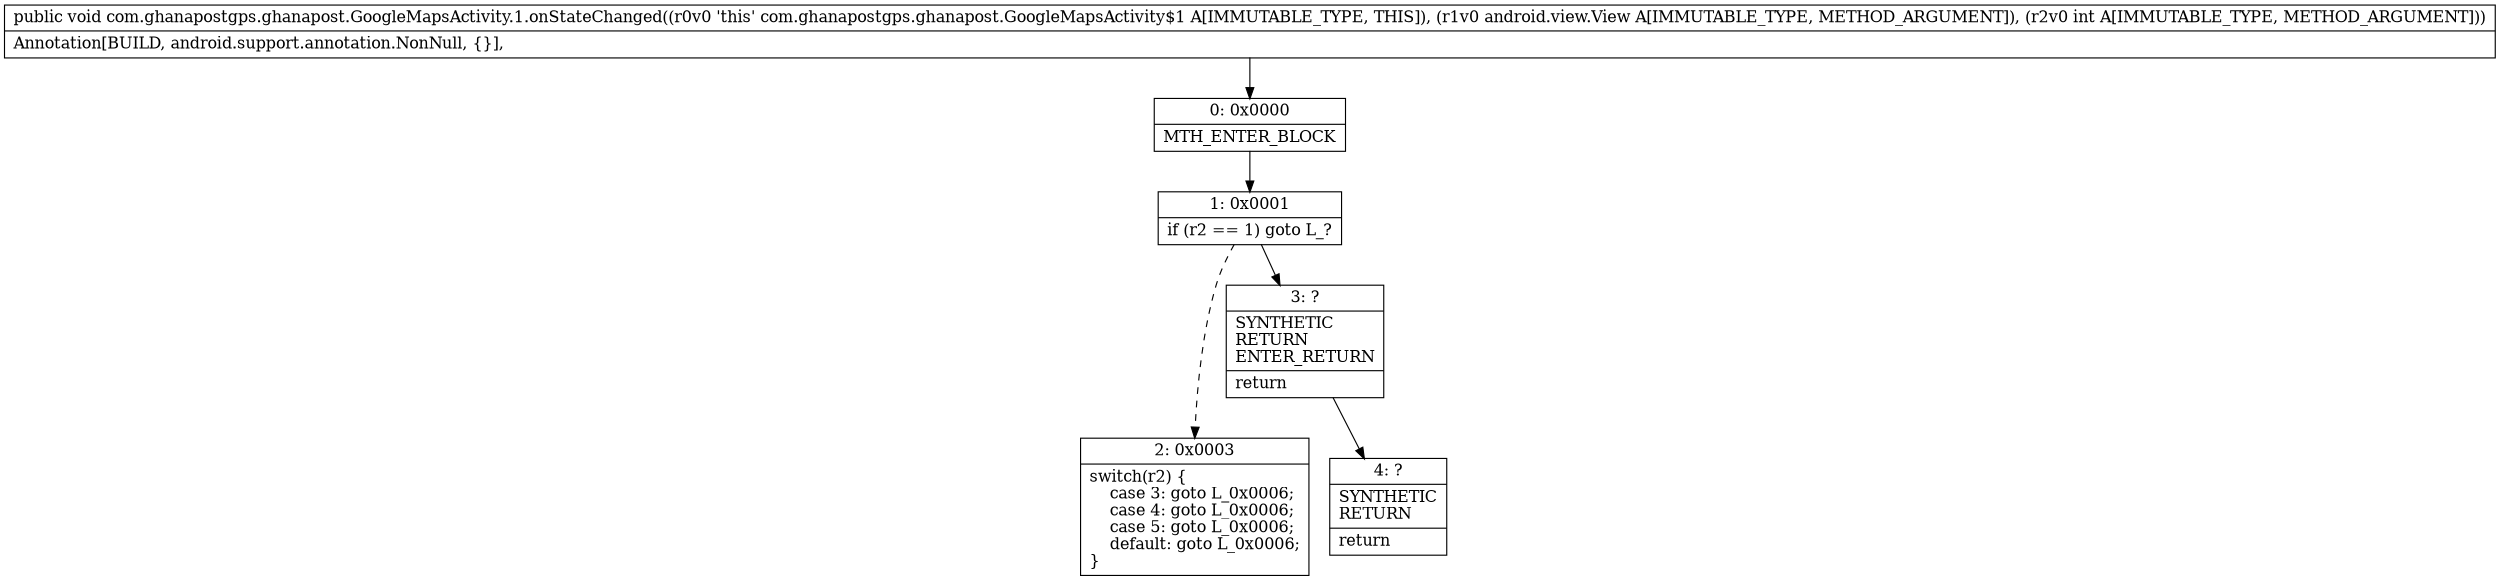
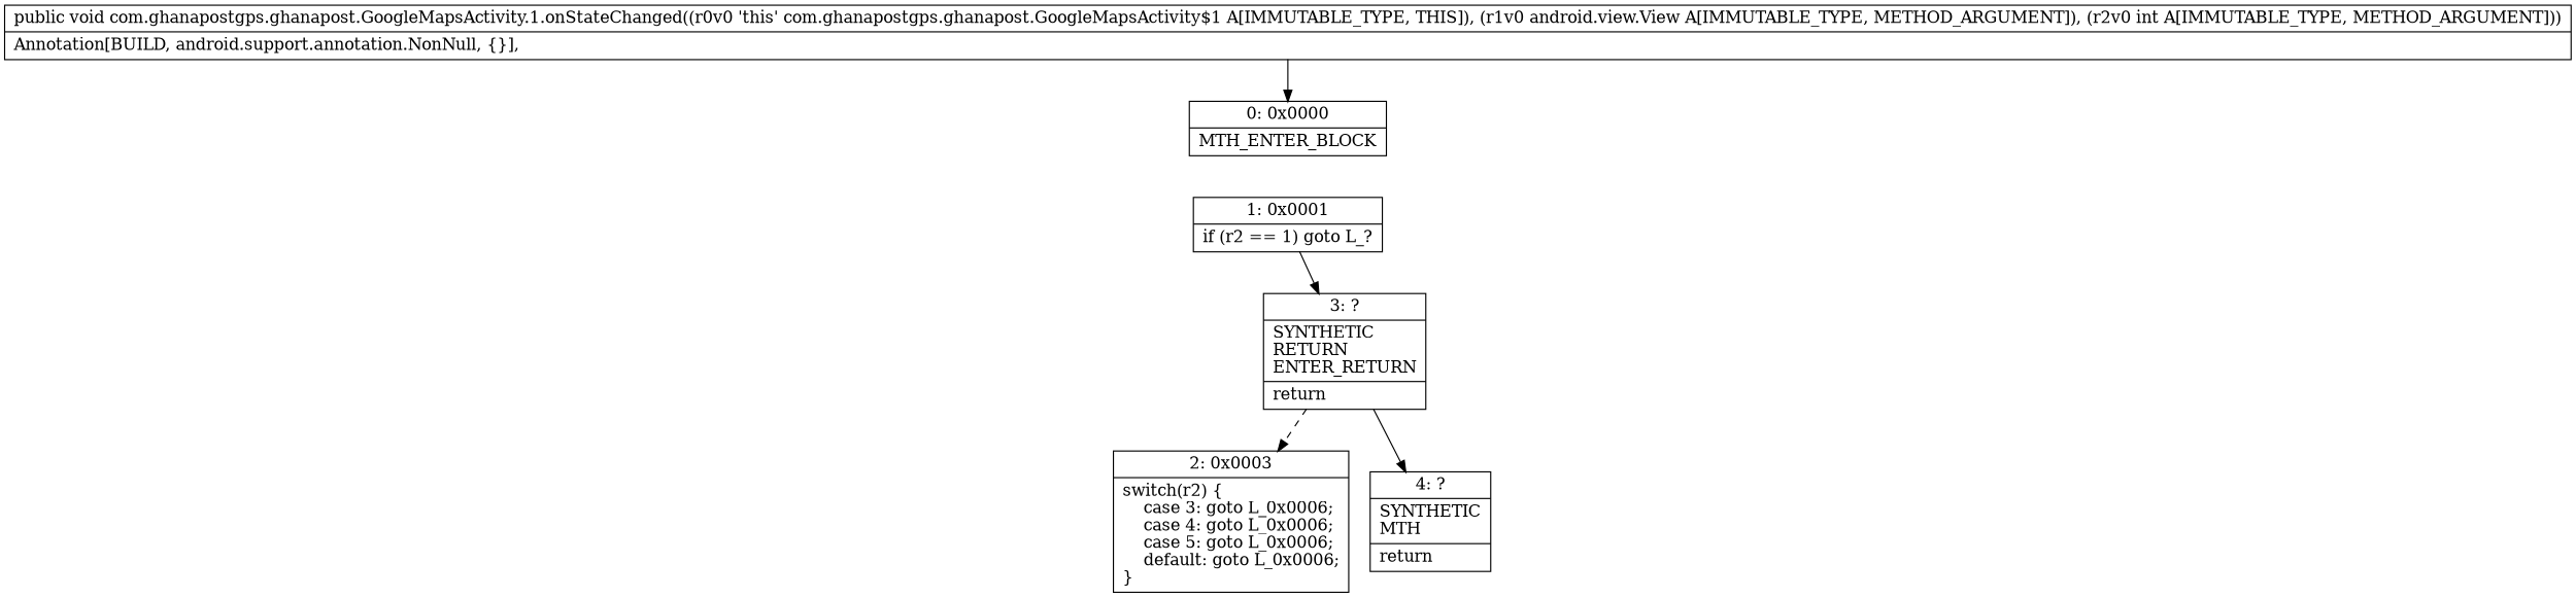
  digraph {
    node [shape=record]
    n1 [label="{0\:\ 0x0000|MTH_ENTER_BLOCK\l}"]
    n2 [label="{1\:\ 0x0001|if (r2 == 1) goto L_?\l}"]
    n3 [label="{2\:\ 0x0003|switch(r2) \{\l    case 3: goto L_0x0006;\l    case 4: goto L_0x0006;\l    case 5: goto L_0x0006;\l    default: goto L_0x0006;\l\}\l}"]
    n4 [label="{3\:\ ?|SYNTHETIC\lRETURN\lENTER_RETURN\l|return\l}"]
-   n5 [label="{4\:\ ?|SYNTHETIC\lRETURN\l|return\l}"]
+   n5 [label="{4\:\ ?|SYNTHETIC\lMTH\l|return\l}"]
    n6 [label="{public void com.ghanapostgps.ghanapost.GoogleMapsActivity.1.onStateChanged((r0v0 'this' com.ghanapostgps.ghanapost.GoogleMapsActivity$1 A[IMMUTABLE_TYPE, THIS]), (r1v0 android.view.View A[IMMUTABLE_TYPE, METHOD_ARGUMENT]), (r2v0 int A[IMMUTABLE_TYPE, METHOD_ARGUMENT]))  | Annotation[BUILD, android.support.annotation.NonNull, \{\}], \l}"]
-   n1 -> n2
-   n2 -> n3 [style=dashed]
+   n4 -> n3 [style=dashed]
    n2 -> n4
    n4 -> n5
    n6 -> n1
  }
